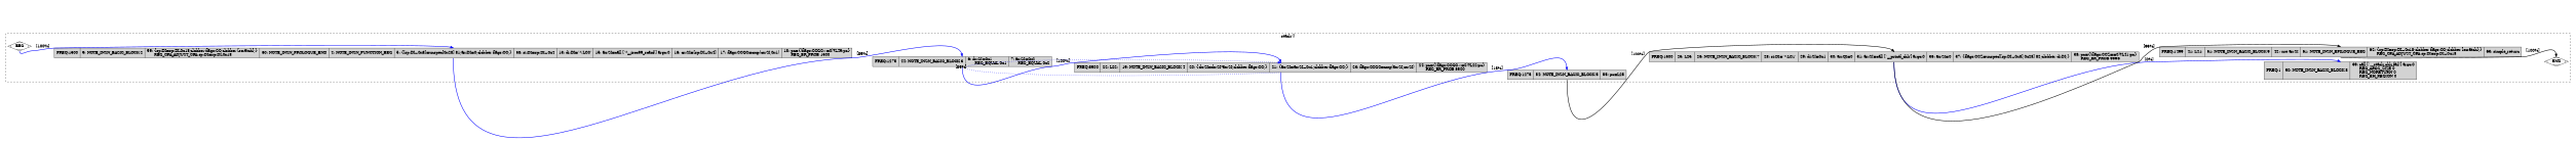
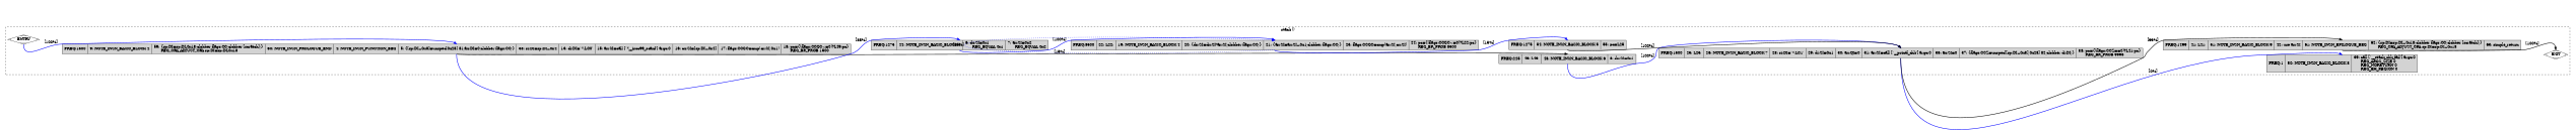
  digraph {
    rankdir=LR
    node [fillcolor=lightgrey shape=record style=filled]
    edge [color=blue constraint=true headport=n style="solid,bold" tailport=s weight=100]
-   n1 [fillcolor=white label=BEG shape=Mdiamond]
+   n1 [fillcolor=white label=ENTRY shape=Mdiamond]
    n2 [label="{ FREQ:1500 |\ \ \ \ 9:\ NOTE_INSN_BASIC_BLOCK\ 2\l|\ \ \ 59:\ \{sp:DI=sp:DI-0x18;clobber\ flags:CC;clobber\ [scratch];\}\l\ \ \ \ \ \ REG_CFA_ADJUST_CFA\ sp:DI=sp:DI-0x18\l|\ \ \ 60:\ NOTE_INSN_PROLOGUE_END\l|\ \ \ \ 4:\ NOTE_INSN_FUNCTION_BEG\l|\ \ \ \ 5:\ \{[sp:DI+0x8]=unspec[0x28]\ 81;ax:DI=0;clobber\ flags:CC;\}\l|\ \ \ 58:\ si:DI=sp:DI+0x4\l|\ \ \ 13:\ di:DI=`*.LC0'\l|\ \ \ 15:\ ax:SI=call\ [`*__isoc99_scanf']\ argc:0\l|\ \ \ 16:\ cx:SI=[sp:DI+0x4]\l|\ \ \ 17:\ flags:CCGC=cmp(cx:SI,0x1)\l|\ \ \ 18:\ pc=\{(flags:CCGC\<=0)?L49:pc\}\l\ \ \ \ \ \ REG_BR_PROB\ 1500\l}"]
-   n3 [fillcolor=white label=END shape=Mdiamond]
+   n3 [fillcolor=white label=EXIT shape=Mdiamond]
+   n4 [label="{ FREQ:225 |\ \ \ 49:\ L49:\l|\ \ \ 48:\ NOTE_INSN_BASIC_BLOCK\ 6\l|\ \ \ \ 8:\ dx:SI=0x1\l}"]
    n5 [label="{ FREQ:1275 |\ \ \ 44:\ NOTE_INSN_BASIC_BLOCK\ 3\l|\ \ \ \ 6:\ dx:SI=0x1\l\ \ \ \ \ \ REG_EQUAL\ 0x1\l|\ \ \ \ 7:\ ax:SI=0x2\l\ \ \ \ \ \ REG_EQUAL\ 0x2\l}"]
    n6 [label="{ FREQ:1500 |\ \ \ 25:\ L25:\l|\ \ \ 26:\ NOTE_INSN_BASIC_BLOCK\ 7\l|\ \ \ 28:\ si:DI=`*.LC1'\l|\ \ \ 29:\ di:SI=0x1\l|\ \ \ 30:\ ax:QI=0\l|\ \ \ 31:\ ax:SI=call\ [`__printf_chk']\ argc:0\l|\ \ \ 36:\ ax:SI=0\l|\ \ \ 37:\ \{flags:CCZ=unspec[[sp:DI+0x8],0x28]\ 82;clobber\ di:DI;\}\l|\ \ \ 38:\ pc=\{(flags:CCZ==0)?L41:pc\}\l\ \ \ \ \ \ REG_BR_PROB\ 9996\l}"]
    n7 [label="{ FREQ:8500 |\ \ \ 22:\ L22:\l|\ \ \ 19:\ NOTE_INSN_BASIC_BLOCK\ 4\l|\ \ \ 20:\ \{dx:SI=dx:SI*ax:SI;clobber\ flags:CC;\}\l|\ \ \ 21:\ \{ax:SI=ax:SI+0x1;clobber\ flags:CC;\}\l|\ \ \ 23:\ flags:CCGC=cmp(ax:SI,cx:SI)\l|\ \ \ 24:\ pc=\{(flags:CCGC\<=0)?L22:pc\}\l\ \ \ \ \ \ REG_BR_PROB\ 8500\l}"]
    n8 [label="{ FREQ:1275 |\ \ \ 54:\ NOTE_INSN_BASIC_BLOCK\ 5\l|\ \ \ 55:\ pc=L25\l}"]
    n9 [label="{ FREQ:1 |\ \ \ 50:\ NOTE_INSN_BASIC_BLOCK\ 8\l|\ \ \ 39:\ call\ [`__stack_chk_fail']\ argc:0\l\ \ \ \ \ \ REG_ARGS_SIZE\ 0\l\ \ \ \ \ \ REG_NORETURN\ 0\l\ \ \ \ \ \ REG_EH_REGION\ 0\l}"]
    n10 [label="{ FREQ:1499 |\ \ \ 41:\ L41:\l|\ \ \ 51:\ NOTE_INSN_BASIC_BLOCK\ 9\l|\ \ \ 42:\ use\ ax:SI\l|\ \ \ 61:\ NOTE_INSN_EPILOGUE_BEG\l|\ \ \ 62:\ \{sp:DI=sp:DI+0x18;clobber\ flags:CC;clobber\ [scratch];\}\l\ \ \ \ \ \ REG_CFA_ADJUST_CFA\ sp:DI=sp:DI+0x18\l|\ \ \ 63:\ simple_return\l}"]
    subgraph cluster_1 {
      color=black
      label="stack ()"
      style=dashed
      n1
      n2
      n3
+     n4
      n5
      n6
      n7
      n8
      n9
      n10
    }
    n1 -> n2 [label="[100%]"]
    n1 -> n3 [style=invis color="" weight=""]
+   n2 -> n4 [color=black label="[15%]" weight=10]
    n2 -> n5 [label="[85%]"]
+   n4 -> n6 [label="[100%]"]
    n5 -> n7 [label="[100%]"]
    n6 -> n9 [label="[0%]"]
    n6 -> n10 [color=black label="[99%]" weight=10]
    n7 -> n7 [constraint=false label="[85%]" style="dotted,bold" weight=10]
    n7 -> n8 [label="[15%]"]
    n8 -> n6 [color=black label="[100%]" weight=10]
    n10 -> n3 [color=black label="[100%]" weight=10]
  }
